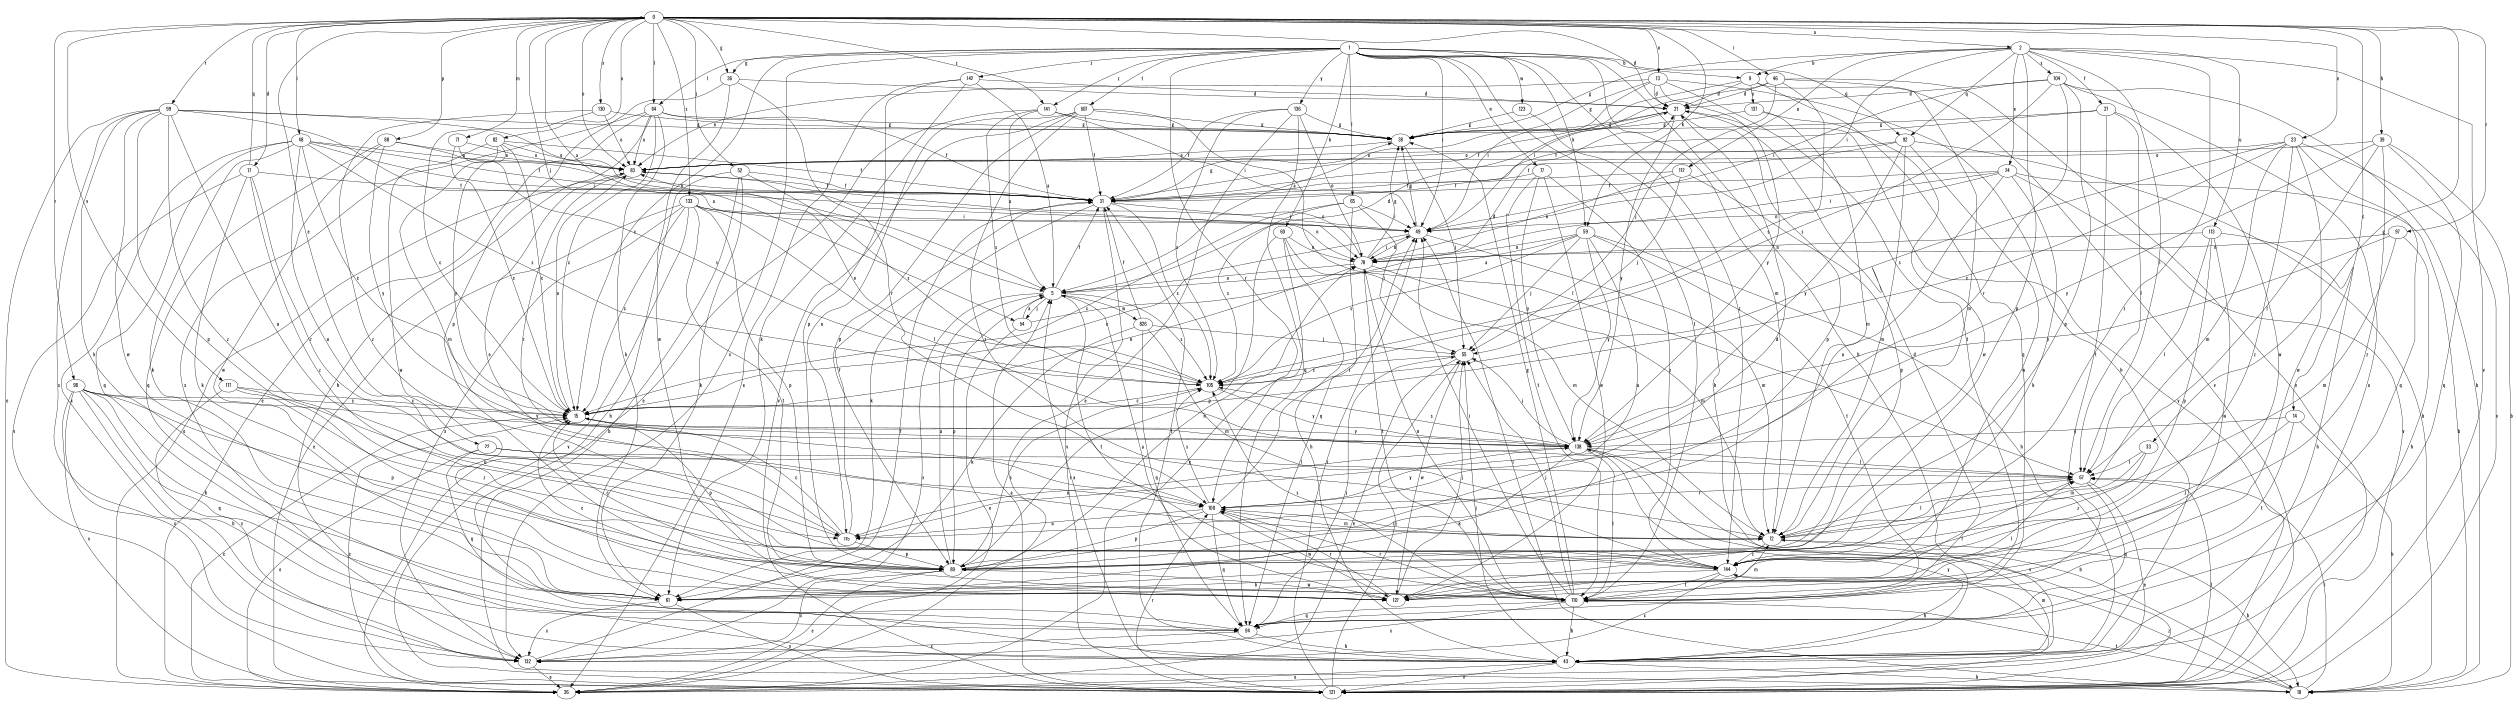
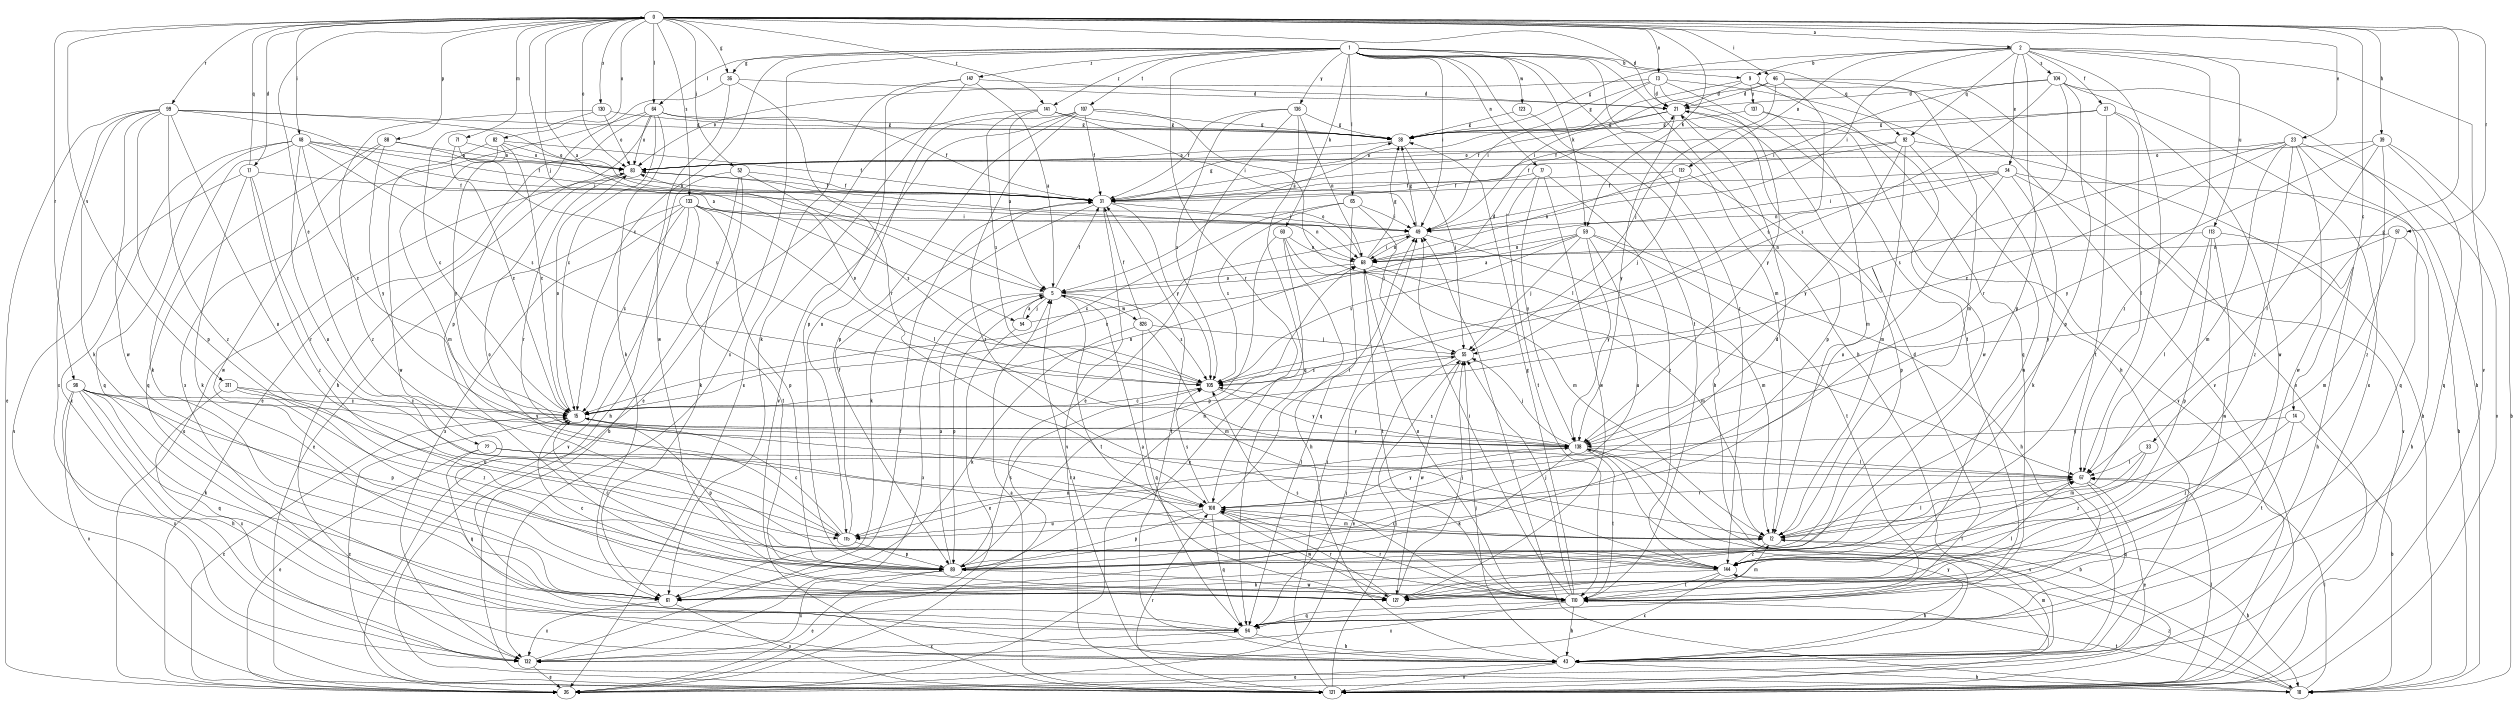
  strict digraph {
    fontname=Oswald
    node [fontname=Oswald]
    edge [fontname=Oswald]
    0
    2
    5
    14
    17
    21
    22
    23
    33
    36
    39
    46
    48
    52
    54
    59
    64
    71
    73
    82
    83
    88
    97
    98
    99
    n26 [label=133]
-   117
+   117 [label=317]
    130
    141
    9
    49
    92
    144
    24
    27
    38
    67
    89
    104
    112
    113
    121
    110
    132
    31
    105
    n47 [label=826]
    10
    138
    100
    61
    94
    26
    15
    72
    127
    55
    115
    43
-   78
+   78 [label=68]
    1
    60
    65
    77
-   107 [label=607]
+   107
    123
    136
    142
    137
    0 -> 2 [label=a]
    0 -> 5 [label=a]
    0 -> 14 [label=c]
    0 -> 17 [label=d]
    0 -> 21 [label=d]
    0 -> 22 [label=e]
    0 -> 23 [label=e]
    0 -> 33 [label=g]
    0 -> 36 [label=g]
    0 -> 39 [label=h]
    0 -> 46 [label=i]
    0 -> 48 [label=i]
    0 -> 52 [label=j]
    0 -> 54 [label=j]
    0 -> 59 [label=k]
    0 -> 64 [label=l]
    0 -> 71 [label=m]
    0 -> 73 [label=n]
    0 -> 82 [label=o]
    0 -> 83 [label=o]
    0 -> 88 [label=p]
    0 -> 97 [label=r]
    0 -> 98 [label=r]
    0 -> 99 [label=r]
    0 -> n26 [label=s]
    0 -> 117 [label=v]
    0 -> 130 [label=x]
    0 -> 141 [label=z]
    2 -> 9 [label=b]
    2 -> 49 [label=i]
    2 -> 92 [label=q]
    2 -> 144 [label=z]
    2 -> 24 [label=e]
    2 -> 27 [label=f]
    2 -> 38 [label=g]
    2 -> 67 [label=l]
    2 -> 89 [label=p]
    2 -> 104 [label=s]
    2 -> 112 [label=u]
    2 -> 113 [label=u]
    2 -> 121 [label=v]
-   5 -> 21 [label=d]
    5 -> 54 [label=j]
    5 -> 89 [label=p]
    5 -> 110 [label=t]
    5 -> 132 [label=x]
    5 -> 31 [label=f]
    5 -> 105 [label=s]
    5 -> n47 [label=w]
    14 -> 144 [label=z]
    14 -> 110 [label=t]
    14 -> 10 [label=b]
    14 -> 138 [label=y]
    17 -> 0 [label=q]
    17 -> 144 [label=z]
    17 -> 121 [label=v]
    17 -> 31 [label=f]
    17 -> 100 [label=r]
    17 -> 61 [label=k]
    21 -> 38 [label=g]
    21 -> 89 [label=p]
    21 -> 121 [label=v]
    21 -> 31 [label=f]
    21 -> 138 [label=y]
    22 -> 67 [label=l]
    22 -> 100 [label=r]
    22 -> 94 [label=q]
    22 -> 26 [label=e]
    23 -> 83 [label=o]
    23 -> 144 [label=z]
    23 -> 121 [label=v]
    23 -> 105 [label=s]
    23 -> 94 [label=q]
    23 -> 15 [label=c]
    23 -> 72 [label=m]
    23 -> 127 [label=w]
    33 -> 144 [label=z]
    33 -> 67 [label=l]
    33 -> 72 [label=m]
    36 -> 21 [label=d]
    36 -> 89 [label=p]
    36 -> 100 [label=r]
    36 -> 127 [label=w]
    39 -> 83 [label=o]
    39 -> 144 [label=z]
    39 -> 67 [label=l]
    39 -> 10 [label=b]
    39 -> 138 [label=y]
    39 -> 94 [label=q]
    46 -> 21 [label=d]
    46 -> 49 [label=i]
    46 -> 121 [label=v]
    46 -> 105 [label=s]
    46 -> 72 [label=m]
    46 -> 55 [label=j]
    48 -> 83 [label=o]
    48 -> 49 [label=i]
    48 -> 132 [label=x]
    48 -> 31 [label=f]
    48 -> 105 [label=s]
    48 -> 61 [label=k]
    48 -> 94 [label=q]
    48 -> 15 [label=c]
    48 -> 115 [label=u]
    52 -> 31 [label=f]
    52 -> 105 [label=s]
    52 -> 10 [label=b]
    52 -> 61 [label=k]
    52 -> 43 [label=h]
    54 -> 5 [label=a]
    54 -> 21 [label=d]
    54 -> 26 [label=e]
    59 -> 5 [label=a]
    59 -> 110 [label=t]
    59 -> 105 [label=s]
    59 -> 138 [label=y]
    59 -> 55 [label=j]
    59 -> 115 [label=u]
    59 -> 43 [label=h]
    59 -> 78 [label=n]
    64 -> 83 [label=o]
    64 -> 38 [label=g]
    64 -> 132 [label=x]
    64 -> 31 [label=f]
    64 -> 61 [label=k]
    64 -> 26 [label=e]
    64 -> 15 [label=c]
    64 -> 43 [label=h]
    71 -> 83 [label=o]
    71 -> 105 [label=s]
    71 -> 15 [label=c]
    73 -> 5 [label=a]
    73 -> 21 [label=d]
    73 -> 83 [label=o]
    73 -> 38 [label=g]
    73 -> 110 [label=t]
    73 -> 138 [label=y]
    73 -> 43 [label=h]
    82 -> 83 [label=o]
    82 -> 31 [label=f]
    82 -> 138 [label=y]
    82 -> 15 [label=c]
    82 -> 72 [label=m]
    82 -> 127 [label=w]
    83 -> 31 [label=f]
    83 -> 100 [label=r]
    83 -> 26 [label=e]
    88 -> 83 [label=o]
    88 -> 31 [label=f]
    88 -> 138 [label=y]
    88 -> 94 [label=q]
    88 -> 127 [label=w]
    97 -> 138 [label=y]
    97 -> 72 [label=m]
    97 -> 43 [label=h]
    97 -> 78 [label=n]
    98 -> 89 [label=p]
    98 -> 121 [label=v]
    98 -> 132 [label=x]
    98 -> 138 [label=y]
    98 -> 61 [label=k]
    98 -> 94 [label=q]
    98 -> 15 [label=c]
    98 -> 43 [label=h]
    99 -> 5 [label=a]
    99 -> 144 [label=z]
    99 -> 38 [label=g]
    99 -> 89 [label=p]
    99 -> 132 [label=x]
    99 -> 61 [label=k]
    99 -> 26 [label=e]
    99 -> 127 [label=w]
    99 -> 115 [label=u]
    99 -> 78 [label=n]
    n26 -> 49 [label=i]
    n26 -> 67 [label=l]
    n26 -> 89 [label=p]
    n26 -> 121 [label=v]
    n26 -> 110 [label=t]
    n26 -> 132 [label=x]
    n26 -> 26 [label=e]
    n26 -> 15 [label=c]
    n26 -> 78 [label=n]
    117 -> 144 [label=z]
    117 -> 132 [label=x]
    117 -> 15 [label=c]
    117 -> 115 [label=u]
    130 -> 83 [label=o]
    130 -> 144 [label=z]
    130 -> 38 [label=g]
    130 -> 15 [label=c]
    141 -> 5 [label=a]
    141 -> 49 [label=i]
    141 -> 38 [label=g]
    141 -> 105 [label=s]
    141 -> 26 [label=e]
    9 -> 21 [label=d]
    9 -> 49 [label=i]
    9 -> 121 [label=v]
    9 -> 94 [label=q]
    9 -> 137 [label=y]
    49 -> 38 [label=g]
    49 -> 15 [label=c]
    49 -> 72 [label=m]
    49 -> 78 [label=n]
    92 -> 83 [label=o]
    92 -> 31 [label=f]
    92 -> 10 [label=b]
    92 -> 138 [label=y]
    92 -> 72 [label=m]
    92 -> 127 [label=w]
    144 -> 110 [label=t]
    144 -> 132 [label=x]
    144 -> 61 [label=k]
    144 -> 43 [label=h]
    24 -> 49 [label=i]
    24 -> 121 [label=v]
    24 -> 31 [label=f]
    24 -> 10 [label=b]
    24 -> 61 [label=k]
    24 -> 115 [label=u]
    24 -> 78 [label=n]
    27 -> 38 [label=g]
    27 -> 67 [label=l]
    27 -> 110 [label=t]
    27 -> 31 [label=f]
    27 -> 127 [label=w]
    38 -> 83 [label=o]
    38 -> 55 [label=j]
    67 -> 100 [label=r]
    67 -> 94 [label=q]
    67 -> 26 [label=e]
    89 -> 5 [label=a]
    89 -> 21 [label=d]
    89 -> 132 [label=x]
    89 -> 105 [label=s]
    89 -> 26 [label=e]
    89 -> 15 [label=c]
    89 -> 127 [label=w]
    89 -> 78 [label=n]
    104 -> 21 [label=d]
    104 -> 49 [label=i]
    104 -> 89 [label=p]
    104 -> 105 [label=s]
    104 -> 10 [label=b]
    104 -> 100 [label=r]
    104 -> 26 [label=e]
    112 -> 89 [label=p]
    112 -> 31 [label=f]
    112 -> 55 [label=j]
    112 -> 78 [label=n]
    113 -> 67 [label=l]
    113 -> 89 [label=p]
    113 -> 127 [label=w]
    113 -> 43 [label=h]
    113 -> 78 [label=n]
    121 -> 5 [label=a]
    121 -> 49 [label=i]
    121 -> 67 [label=l]
    121 -> 138 [label=y]
    121 -> 100 [label=r]
    121 -> 15 [label=c]
    121 -> 55 [label=j]
    110 -> 21 [label=d]
    110 -> 49 [label=i]
    110 -> 38 [label=g]
    110 -> 132 [label=x]
    110 -> 105 [label=s]
    110 -> 100 [label=r]
    110 -> 94 [label=q]
    110 -> 15 [label=c]
    110 -> 72 [label=m]
    110 -> 55 [label=j]
    110 -> 43 [label=h]
    110 -> 78 [label=n]
    132 -> 31 [label=f]
    132 -> 26 [label=e]
    31 -> 49 [label=i]
    31 -> 38 [label=g]
    31 -> 121 [label=v]
-   31 -> 105 [label=s]
+   31 -> 105 [label=y]
    31 -> 61 [label=k]
    105 -> 83 [label=o]
    105 -> 138 [label=y]
    105 -> 15 [label=c]
    n47 -> 31 [label=f]
    n47 -> 61 [label=k]
    n47 -> 94 [label=q]
    n47 -> 72 [label=m]
    n47 -> 55 [label=j]
    10 -> 49 [label=i]
    10 -> 144 [label=z]
    10 -> 67 [label=l]
    10 -> 110 [label=t]
    138 -> 67 [label=l]
    138 -> 121 [label=v]
    138 -> 110 [label=t]
    138 -> 105 [label=s]
    138 -> 10 [label=b]
    138 -> 61 [label=k]
    138 -> 55 [label=j]
    138 -> 115 [label=u]
    100 -> 49 [label=i]
    100 -> 89 [label=p]
    100 -> 105 [label=s]
    100 -> 138 [label=y]
    100 -> 94 [label=q]
    100 -> 72 [label=m]
    100 -> 127 [label=w]
    100 -> 115 [label=u]
    61 -> 67 [label=l]
    61 -> 121 [label=v]
    61 -> 132 [label=x]
    94 -> 132 [label=x]
    94 -> 55 [label=j]
    94 -> 43 [label=h]
    26 -> 15 [label=c]
    15 -> 83 [label=o]
    15 -> 89 [label=p]
    15 -> 138 [label=y]
    15 -> 78 [label=n]
    72 -> 144 [label=z]
    72 -> 67 [label=l]
    72 -> 10 [label=b]
    72 -> 100 [label=r]
    127 -> 5 [label=a]
    127 -> 67 [label=l]
    127 -> 100 [label=r]
    127 -> 55 [label=j]
    55 -> 105 [label=s]
    55 -> 26 [label=e]
    55 -> 127 [label=w]
    115 -> 83 [label=o]
    115 -> 89 [label=p]
    115 -> 31 [label=f]
    115 -> 15 [label=c]
    43 -> 5 [label=a]
    43 -> 121 [label=v]
    43 -> 31 [label=f]
    43 -> 10 [label=b]
    43 -> 26 [label=e]
    43 -> 72 [label=m]
    43 -> 55 [label=j]
    78 -> 5 [label=a]
    78 -> 83 [label=o]
    78 -> 49 [label=i]
    78 -> 38 [label=g]
    78 -> 110 [label=t]
    78 -> 72 [label=m]
    1 -> 36 [label=g]
    1 -> 59 [label=k]
    1 -> 64 [label=l]
    1 -> 141 [label=z]
    1 -> 9 [label=b]
    1 -> 49 [label=i]
    1 -> 92 [label=q]
    1 -> 144 [label=z]
    1 -> 110 [label=t]
    1 -> 132 [label=x]
    1 -> 100 [label=r]
    1 -> 15 [label=c]
    1 -> 72 [label=m]
    1 -> 43 [label=h]
    1 -> 60 [label=k]
    1 -> 65 [label=l]
    1 -> 77 [label=n]
    1 -> 107 [label=t]
    1 -> 123 [label=w]
    1 -> 136 [label=y]
    1 -> 142 [label=z]
    60 -> 89 [label=p]
    60 -> 26 [label=e]
    60 -> 72 [label=m]
    60 -> 43 [label=h]
    60 -> 78 [label=n]
    65 -> 49 [label=i]
    65 -> 105 [label=s]
    65 -> 94 [label=q]
    65 -> 15 [label=c]
    65 -> 55 [label=j]
    77 -> 144 [label=z]
    77 -> 110 [label=t]
    77 -> 31 [label=f]
    77 -> 138 [label=y]
    77 -> 127 [label=w]
    107 -> 144 [label=z]
    107 -> 38 [label=g]
    107 -> 67 [label=l]
    107 -> 89 [label=p]
    107 -> 121 [label=v]
    107 -> 31 [label=f]
    107 -> 115 [label=u]
    123 -> 38 [label=g]
    123 -> 43 [label=h]
    136 -> 38 [label=g]
    136 -> 31 [label=f]
    136 -> 105 [label=s]
    136 -> 94 [label=q]
    136 -> 26 [label=e]
    136 -> 78 [label=n]
    142 -> 5 [label=a]
    142 -> 21 [label=d]
    142 -> 89 [label=p]
    142 -> 61 [label=k]
    142 -> 26 [label=e]
    137 -> 38 [label=g]
    137 -> 72 [label=m]
    137 -> 127 [label=w]
  }
